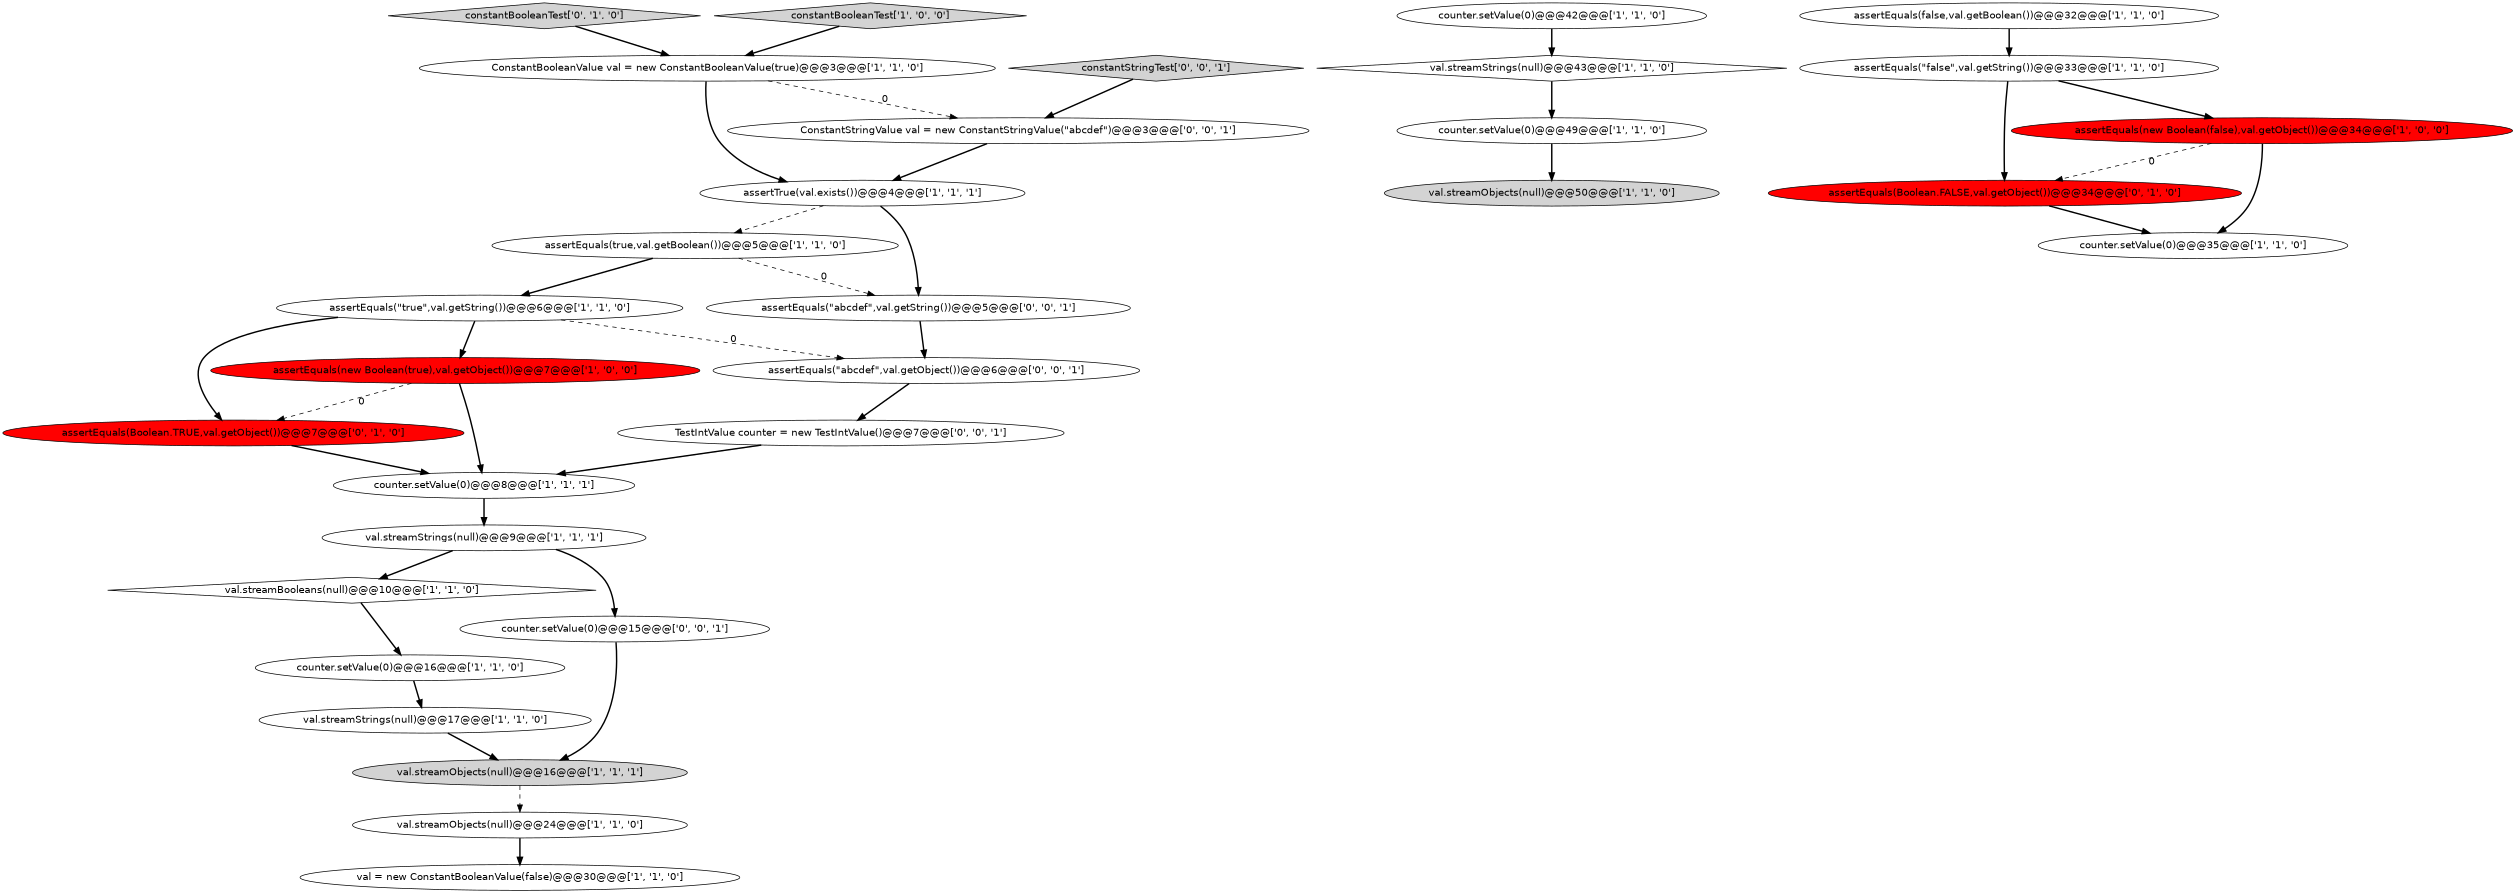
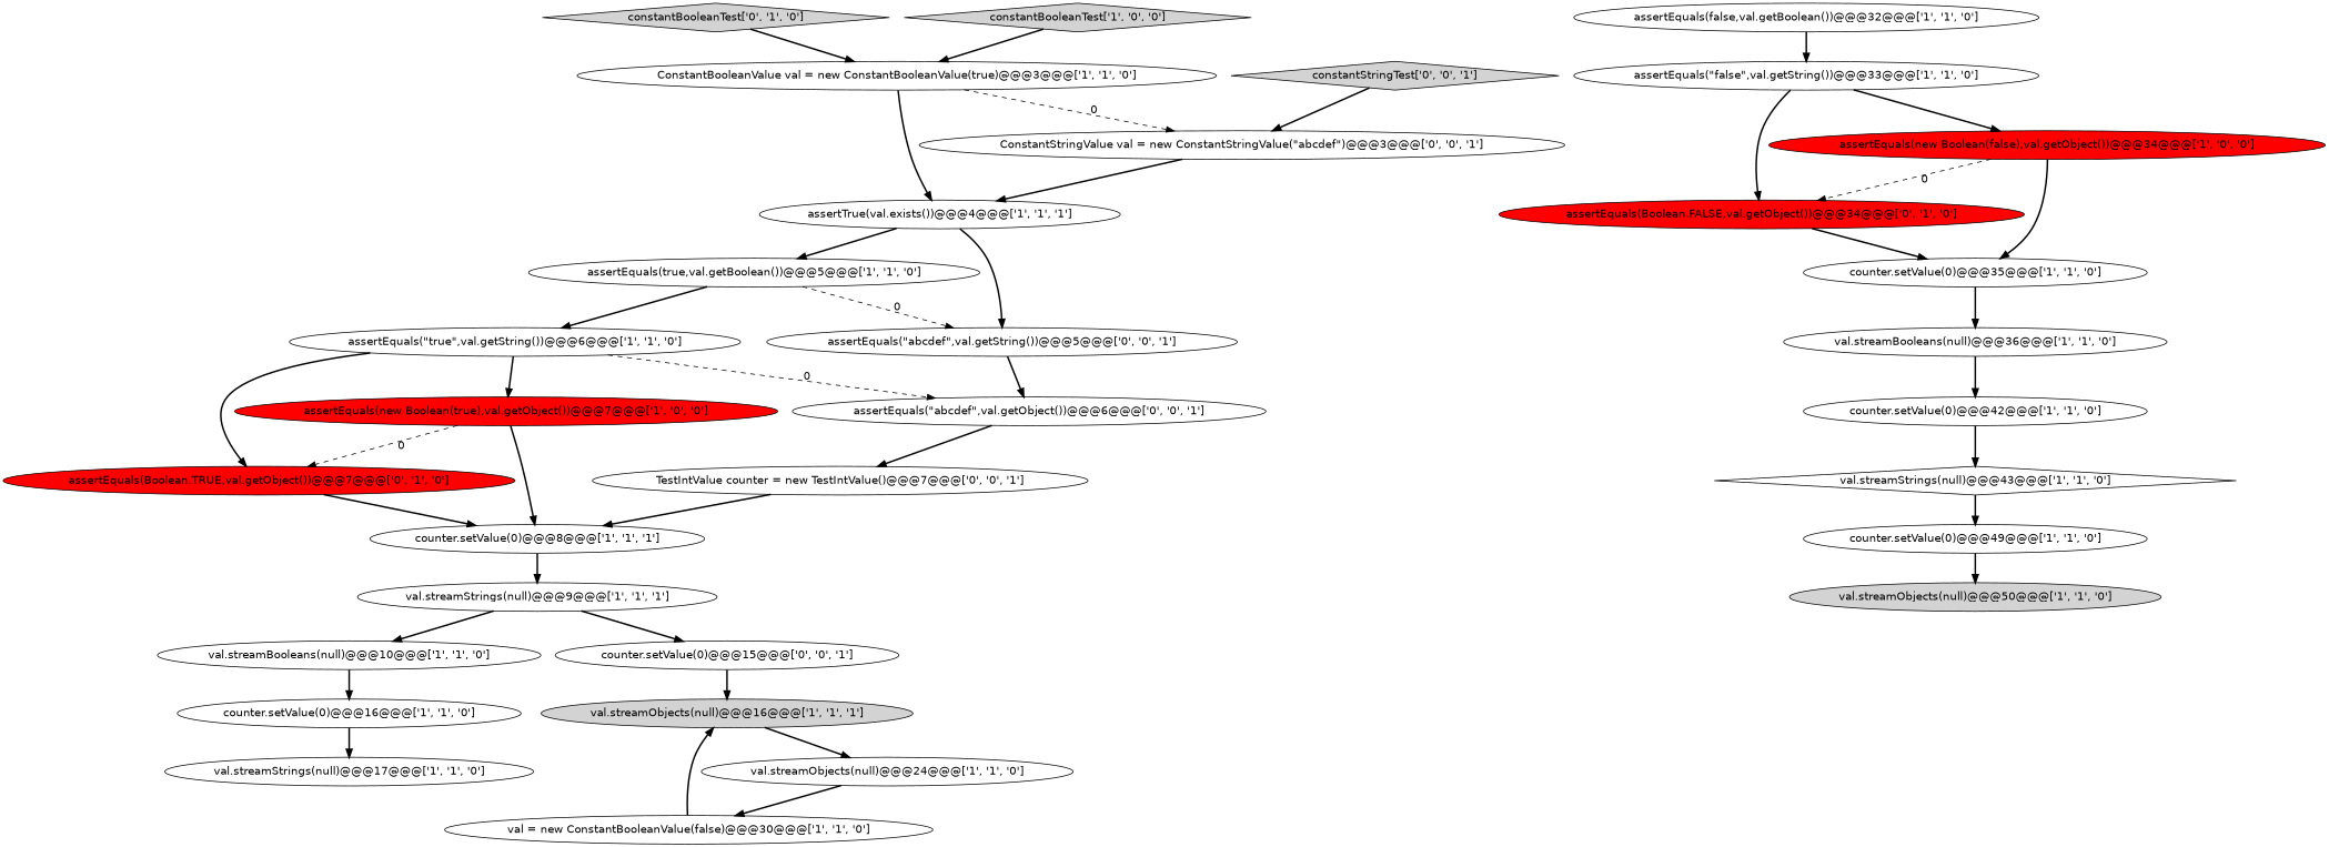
  digraph {
    fontname="DejaVu Sans"
    node [fillcolor=white fontname="DejaVu Sans" shape=ellipse style=filled]
    edge [fontname="DejaVu Sans" style=bold]
    n1 [fillcolor=lightgray label="constantBooleanTest['0', '1', '0']" shape=diamond]
    n2 [label="ConstantBooleanValue val = new ConstantBooleanValue(true)@@@3@@@['1', '1', '0']"]
    n3 [label="ConstantStringValue val = new ConstantStringValue(\"abcdef\")@@@3@@@['0', '0', '1']"]
    n4 [label="assertTrue(val.exists())@@@4@@@['1', '1', '1']"]
    n5 [fillcolor=red label="assertEquals(Boolean.TRUE,val.getObject())@@@7@@@['0', '1', '0']"]
    n6 [label="counter.setValue(0)@@@8@@@['1', '1', '1']"]
    n7 [label="val.streamStrings(null)@@@9@@@['1', '1', '1']"]
-   n8 [label="val.streamBooleans(null)@@@10@@@['1', '1', '0']" shape=diamond]
+   n8 [label="val.streamBooleans(null)@@@10@@@['1', '1', '0']"]
    n9 [label="counter.setValue(0)@@@16@@@['1', '1', '0']"]
    n10 [label="val.streamStrings(null)@@@17@@@['1', '1', '0']"]
    n11 [label="val.streamStrings(null)@@@43@@@['1', '1', '0']" shape=diamond]
    n12 [label="counter.setValue(0)@@@49@@@['1', '1', '0']"]
    n13 [fillcolor=lightgray label="val.streamObjects(null)@@@50@@@['1', '1', '0']"]
    n14 [label="assertEquals(\"abcdef\",val.getObject())@@@6@@@['0', '0', '1']"]
    n15 [label="TestIntValue counter = new TestIntValue()@@@7@@@['0', '0', '1']"]
    n16 [label="counter.setValue(0)@@@42@@@['1', '1', '0']"]
    n17 [fillcolor=lightgray label="constantStringTest['0', '0', '1']" shape=diamond]
    n18 [label="assertEquals(\"false\",val.getString())@@@33@@@['1', '1', '0']"]
    n19 [fillcolor=red label="assertEquals(Boolean.FALSE,val.getObject())@@@34@@@['0', '1', '0']"]
    n20 [fillcolor=red label="assertEquals(new Boolean(false),val.getObject())@@@34@@@['1', '0', '0']"]
    n21 [label="counter.setValue(0)@@@35@@@['1', '1', '0']"]
    n22 [label="assertEquals(true,val.getBoolean())@@@5@@@['1', '1', '0']"]
    n23 [label="assertEquals(\"abcdef\",val.getString())@@@5@@@['0', '0', '1']"]
    n24 [label="counter.setValue(0)@@@15@@@['0', '0', '1']"]
    n25 [fillcolor=lightgray label="val.streamObjects(null)@@@16@@@['1', '1', '1']"]
    n26 [label="val.streamObjects(null)@@@24@@@['1', '1', '0']"]
    n27 [label="val = new ConstantBooleanValue(false)@@@30@@@['1', '1', '0']"]
+   n28 [label="val.streamBooleans(null)@@@36@@@['1', '1', '0']"]
    n29 [label="assertEquals(\"true\",val.getString())@@@6@@@['1', '1', '0']"]
    n30 [fillcolor=lightgray label="constantBooleanTest['1', '0', '0']" shape=diamond]
    n31 [label="assertEquals(false,val.getBoolean())@@@32@@@['1', '1', '0']"]
    n32 [fillcolor=red label="assertEquals(new Boolean(true),val.getObject())@@@7@@@['1', '0', '0']"]
    n1 -> n2
    n2 -> n3 [label=0 style=dashed]
    n2 -> n4
    n3 -> n4
-   n4 -> n22 [style=dashed]
+   n4 -> n22
    n4 -> n23
    n5 -> n6
    n6 -> n7
    n7 -> n8
    n7 -> n24
    n8 -> n9
    n9 -> n10
-   n10 -> n25
+   n27 -> n25
    n11 -> n12
    n12 -> n13
    n14 -> n15
    n15 -> n6
    n16 -> n11
    n17 -> n3
    n18 -> n19
    n18 -> n20
    n19 -> n21
    n20 -> n19 [label=0 style=dashed]
    n20 -> n21
+   n21 -> n28
    n22 -> n23 [label=0 style=dashed]
    n22 -> n29
    n23 -> n14
    n24 -> n25
-   n25 -> n26 [style=dashed]
+   n25 -> n26
    n26 -> n27
+   n28 -> n16
    n29 -> n5
    n29 -> n14 [label=0 style=dashed]
    n29 -> n32
    n30 -> n2
    n31 -> n18
    n32 -> n5 [label=0 style=dashed]
    n32 -> n6
  }
